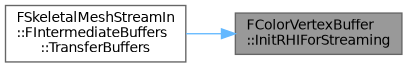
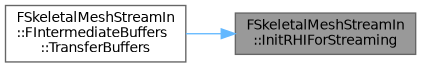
  digraph {
    rankdir=RL
    node [fontname=Helvetica fontsize=10 shape=box style=filled]
-   n1 [color=gray40 fillcolor=grey60 fontcolor=black height=0.2 label="FColorVertexBuffer\l::InitRHIForStreaming" width=0.4]
+   n1 [color=gray40 fillcolor=grey60 fontcolor=black height=0.2 label="FSkeletalMeshStreamIn\l::InitRHIForStreaming" width=0.4]
    n2 [color=grey40 fillcolor=white height=0.2 label="FSkeletalMeshStreamIn\l::FIntermediateBuffers\l::TransferBuffers" width=0.4]
    n1 -> n2 [color=steelblue1 dir=back fontname=Helvetica fontsize=10 labelfontname=Helvetica labelfontsize=10 style=solid]
  }
